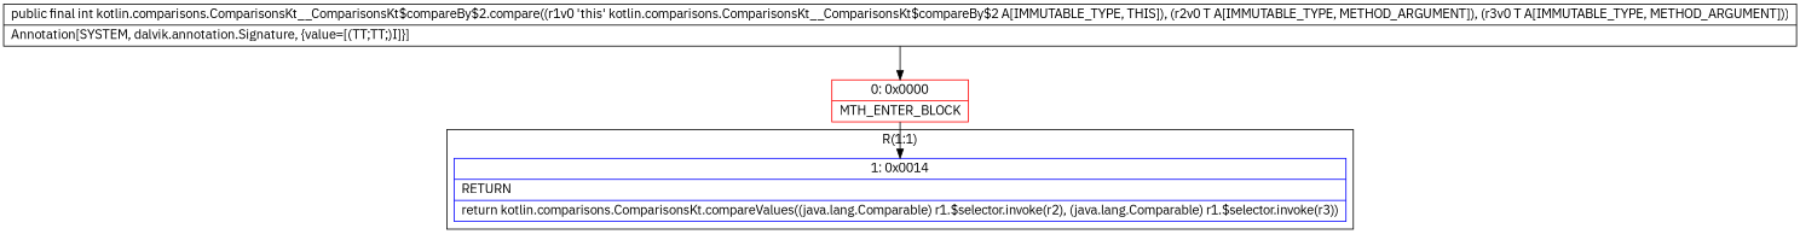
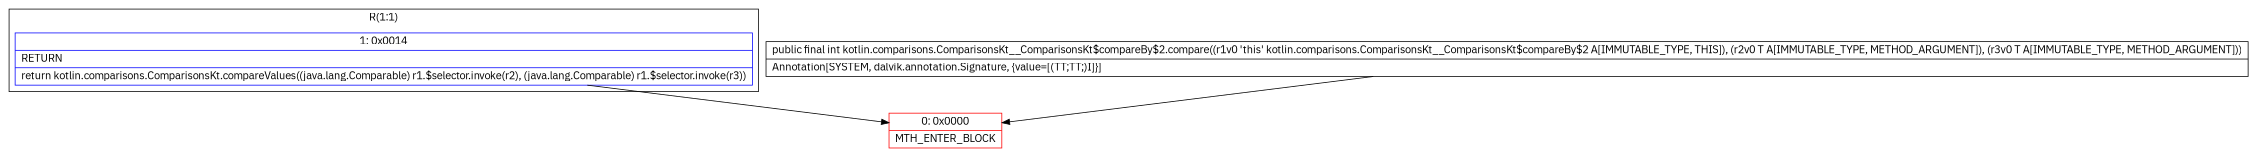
  digraph {
    fontname="IBM Plex Sans"
    node [shape=record fontname="IBM Plex Sans"]
    edge [fontname="IBM Plex Sans"]
    n1 [color=blue label="{1\:\ 0x0014|RETURN\l|return kotlin.comparisons.ComparisonsKt.compareValues((java.lang.Comparable) r1.$selector.invoke(r2), (java.lang.Comparable) r1.$selector.invoke(r3))\l}"]
    n2 [color=red label="{0\:\ 0x0000|MTH_ENTER_BLOCK\l}"]
    n3 [label="{public final int kotlin.comparisons.ComparisonsKt__ComparisonsKt$compareBy$2.compare((r1v0 'this' kotlin.comparisons.ComparisonsKt__ComparisonsKt$compareBy$2 A[IMMUTABLE_TYPE, THIS]), (r2v0 T A[IMMUTABLE_TYPE, METHOD_ARGUMENT]), (r3v0 T A[IMMUTABLE_TYPE, METHOD_ARGUMENT]))  | Annotation[SYSTEM, dalvik.annotation.Signature, \{value=[(TT;TT;)I]\}]\l}"]
    subgraph cluster_1 {
      label="R(1:1)"
      n1
    }
-   n2 -> n1
+   n1 -> n2
    n3 -> n2
  }
